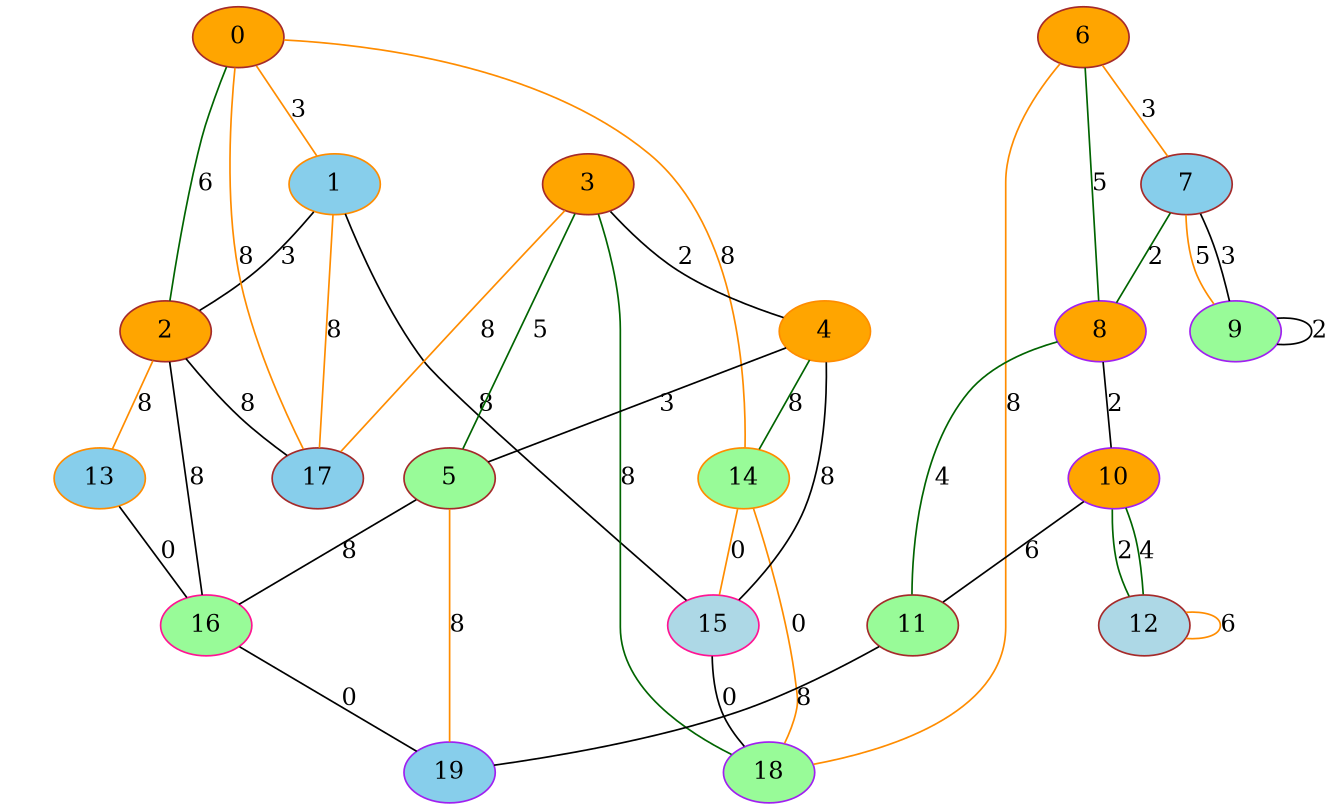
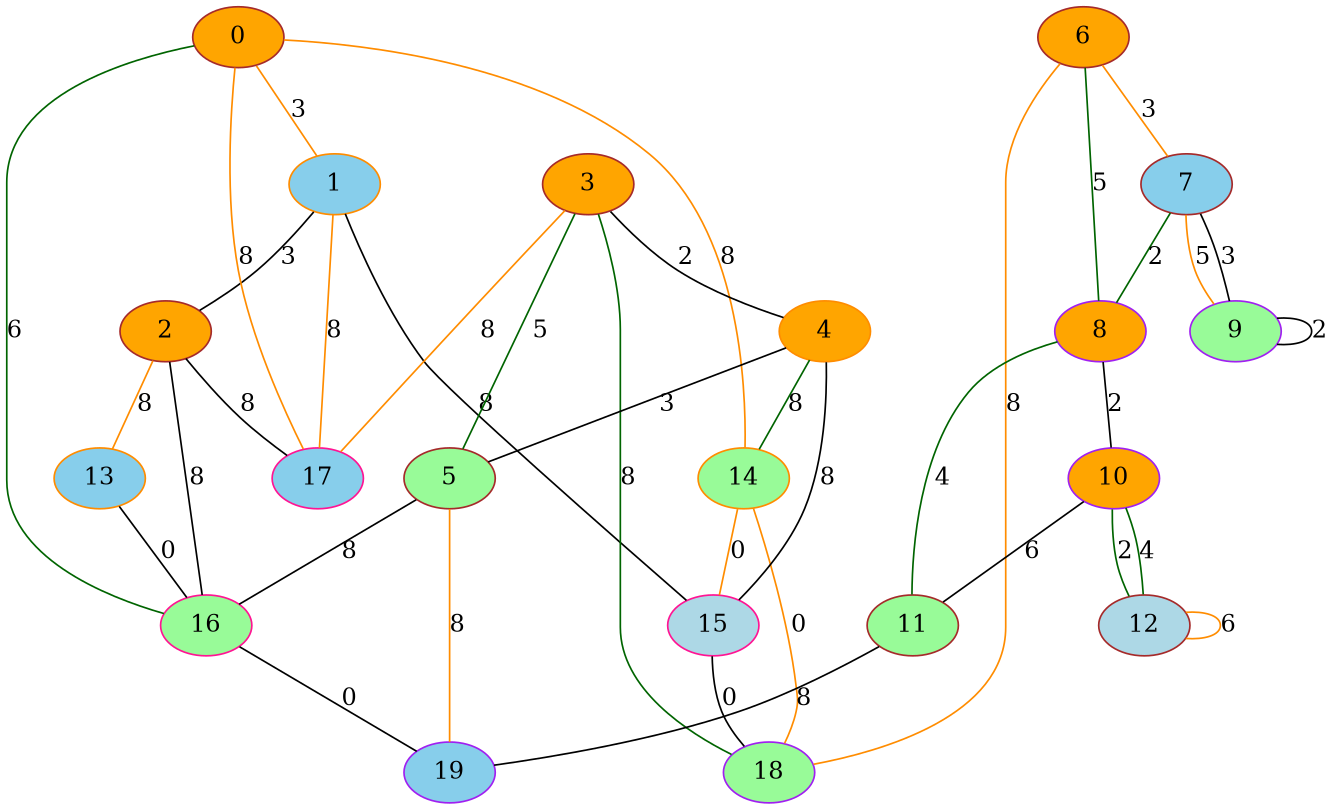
  graph {
    node [color=brown fillcolor=orange style=filled weight=1]
    edge [color=black]
    1 [color=darkorange fillcolor=skyblue]
    0
    2
    14 [color=darkorange fillcolor=palegreen weight=3]
-   17 [fillcolor=skyblue weight=3]
+   17 [color=deeppink fillcolor=skyblue weight=3]
    15 [color=deeppink fillcolor=lightblue weight=3]
    13 [color=darkorange fillcolor=skyblue weight=4]
    16 [color=deeppink fillcolor=palegreen weight=3]
    18 [color=purple fillcolor=palegreen weight=3]
    19 [color=purple fillcolor=skyblue weight=3]
    3
    4 [color=darkorange]
    5 [fillcolor=palegreen]
    6
    7 [fillcolor=skyblue]
    8 [color=purple]
    9 [color=purple fillcolor=palegreen weight=2]
    10 [color=purple]
    11 [fillcolor=palegreen]
    12 [fillcolor=lightblue weight=2]
    1 -- 2 [label=3]
    1 -- 17 [color=darkorange label=8]
    1 -- 15 [label=8]
    0 -- 1 [color=darkorange label=3]
-   0 -- 2 [color=darkgreen label=6]
+   0 -- 16 [color=darkgreen label=6]
    0 -- 14 [color=darkorange label=8]
    0 -- 17 [color=darkorange label=8]
    2 -- 17 [label=8]
    2 -- 13 [color=darkorange label=8]
    2 -- 16 [label=8]
    14 -- 15 [color=darkorange label=0]
    14 -- 18 [color=darkorange label=0]
    15 -- 18 [label=0]
    13 -- 16 [label=0]
    16 -- 19 [label=0]
    3 -- 17 [color=darkorange label=8]
    3 -- 18 [color=darkgreen label=8]
    3 -- 4 [label=2]
    3 -- 5 [color=darkgreen label=5]
    4 -- 14 [color=darkgreen label=8]
    4 -- 15 [label=8]
    4 -- 5 [label=3]
    5 -- 16 [label=8]
    5 -- 19 [color=darkorange label=8]
    6 -- 18 [color=darkorange label=8]
    6 -- 7 [color=darkorange label=3]
    6 -- 8 [color=darkgreen label=5]
    7 -- 8 [color=darkgreen label=2]
    7 -- 9 [label=3]
    7 -- 9 [color=darkorange label=5]
    8 -- 10 [label=2]
    8 -- 11 [color=darkgreen label=4]
    9 -- 9 [label=2]
    10 -- 11 [label=6]
    10 -- 12 [color=darkgreen label=4]
    10 -- 12 [color=darkgreen label=2]
    11 -- 19 [label=8]
    12 -- 12 [color=darkorange label=6]
  }
